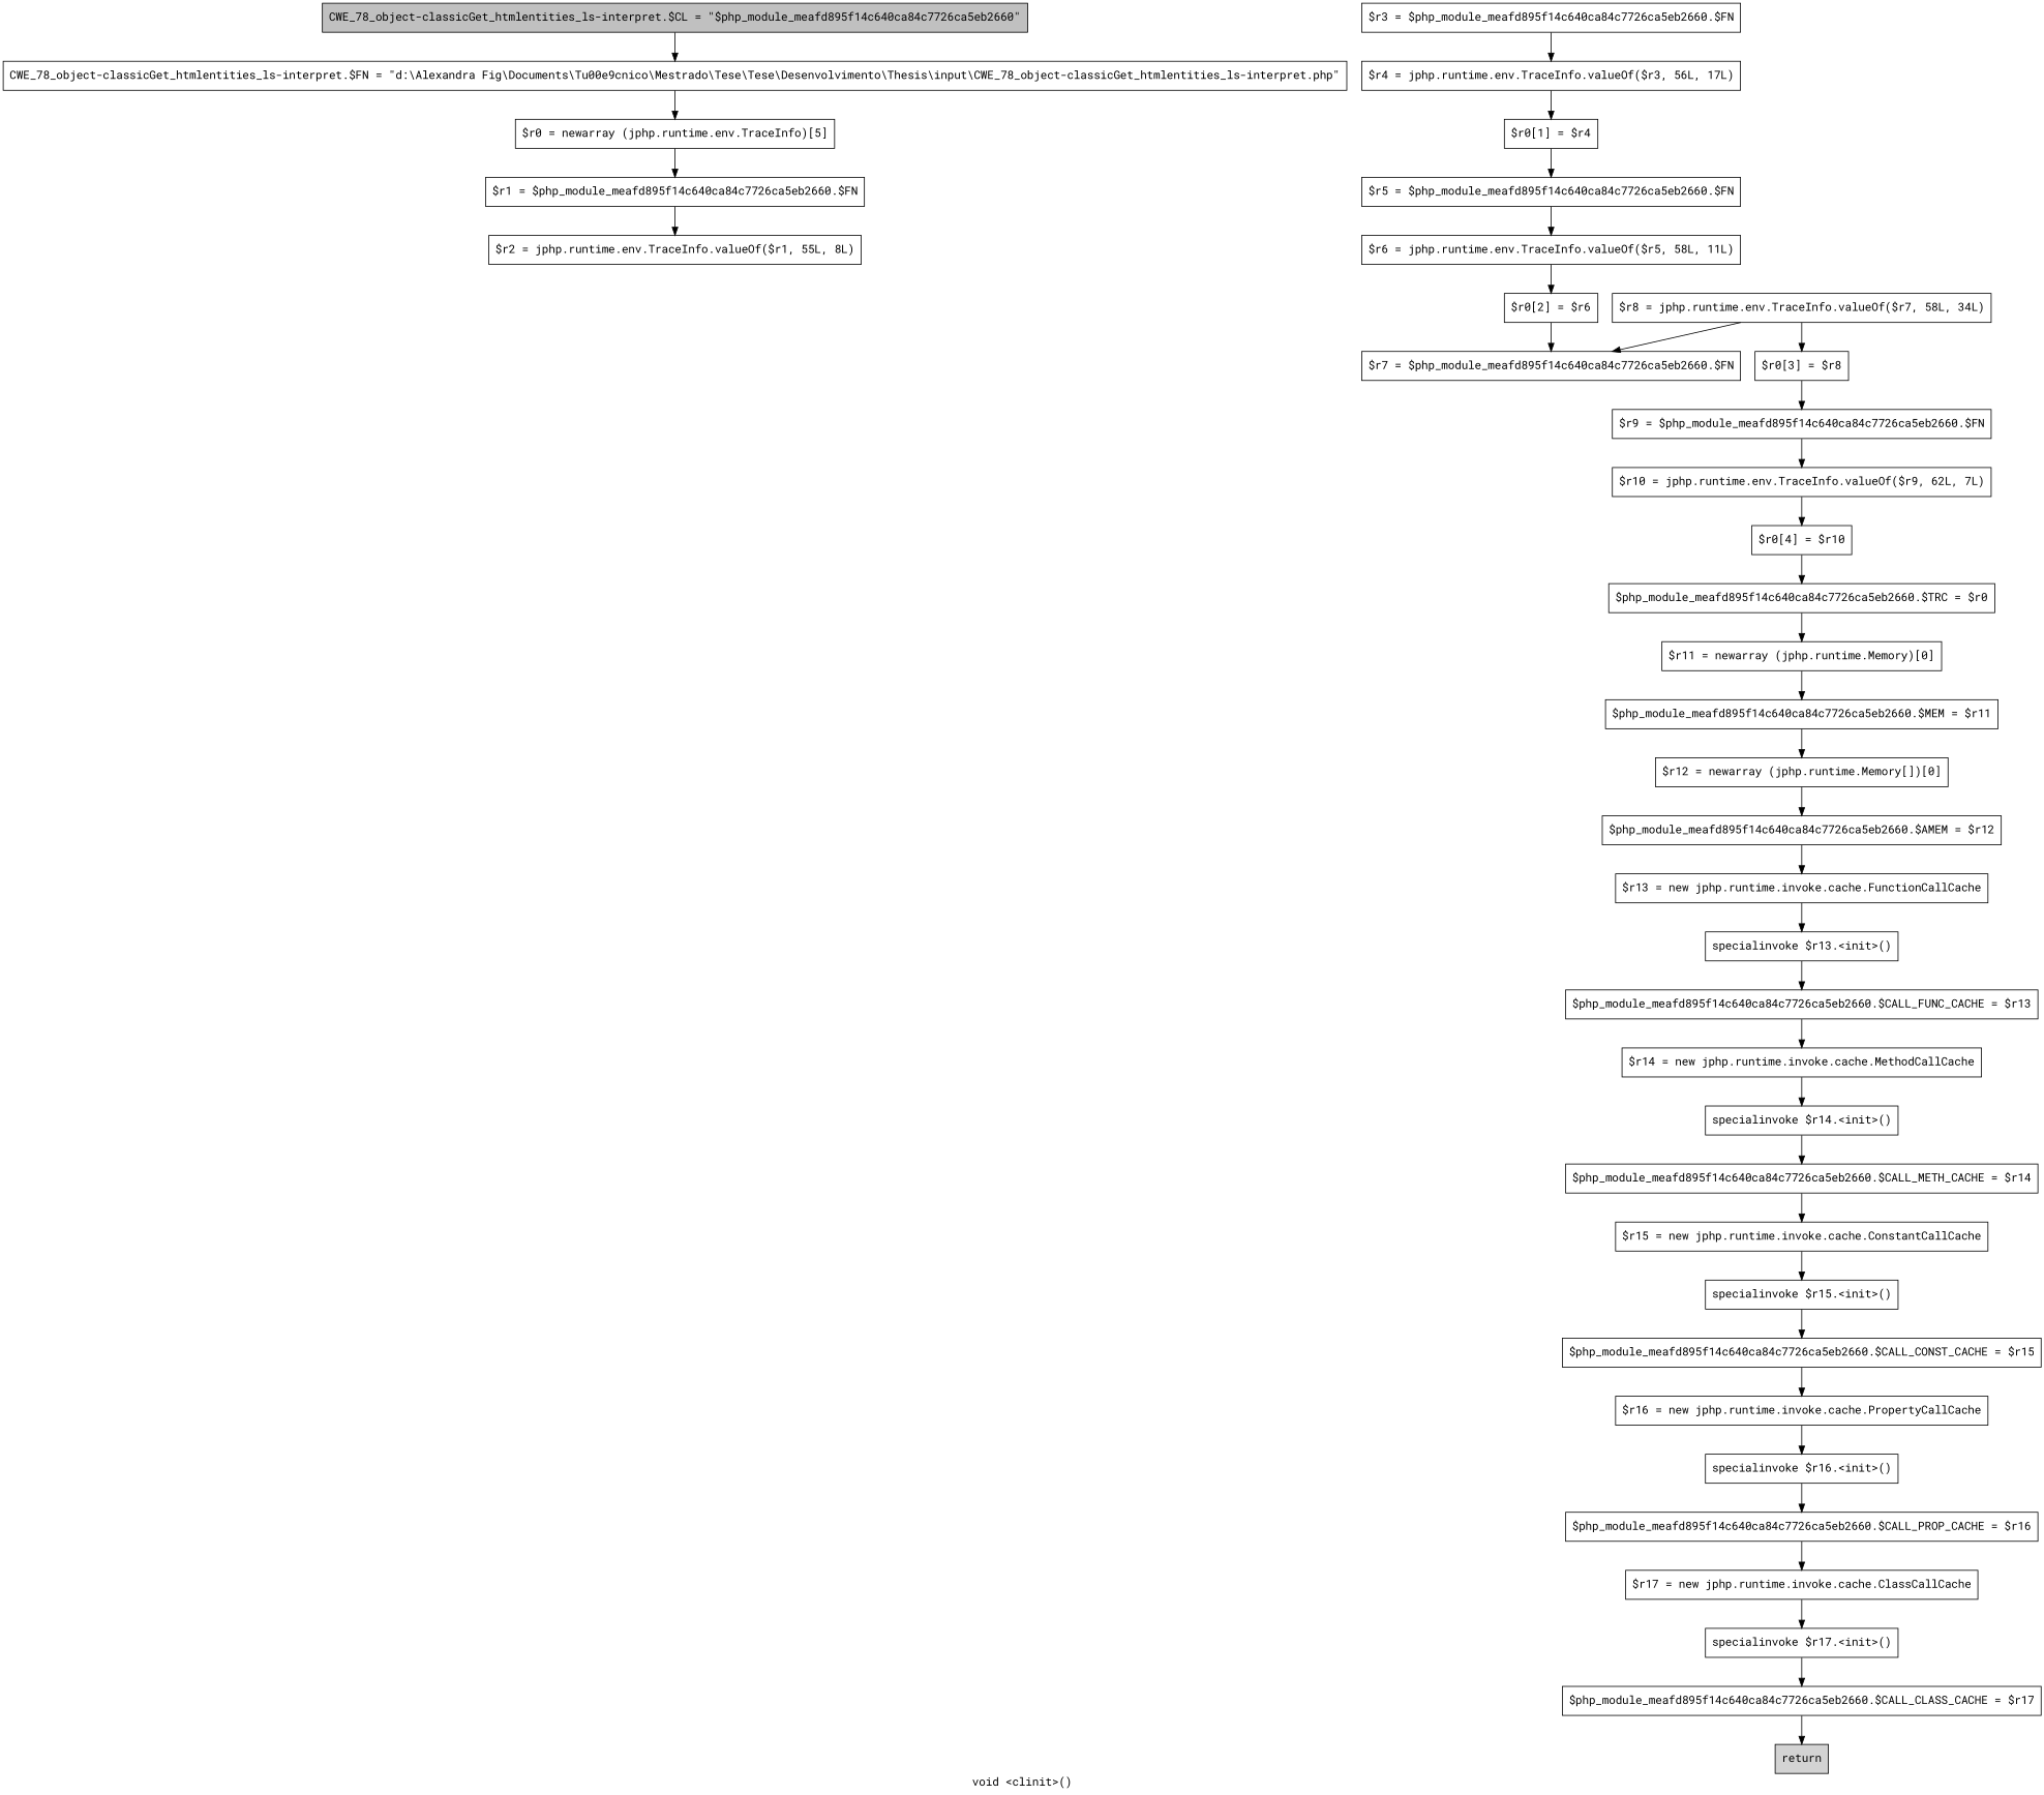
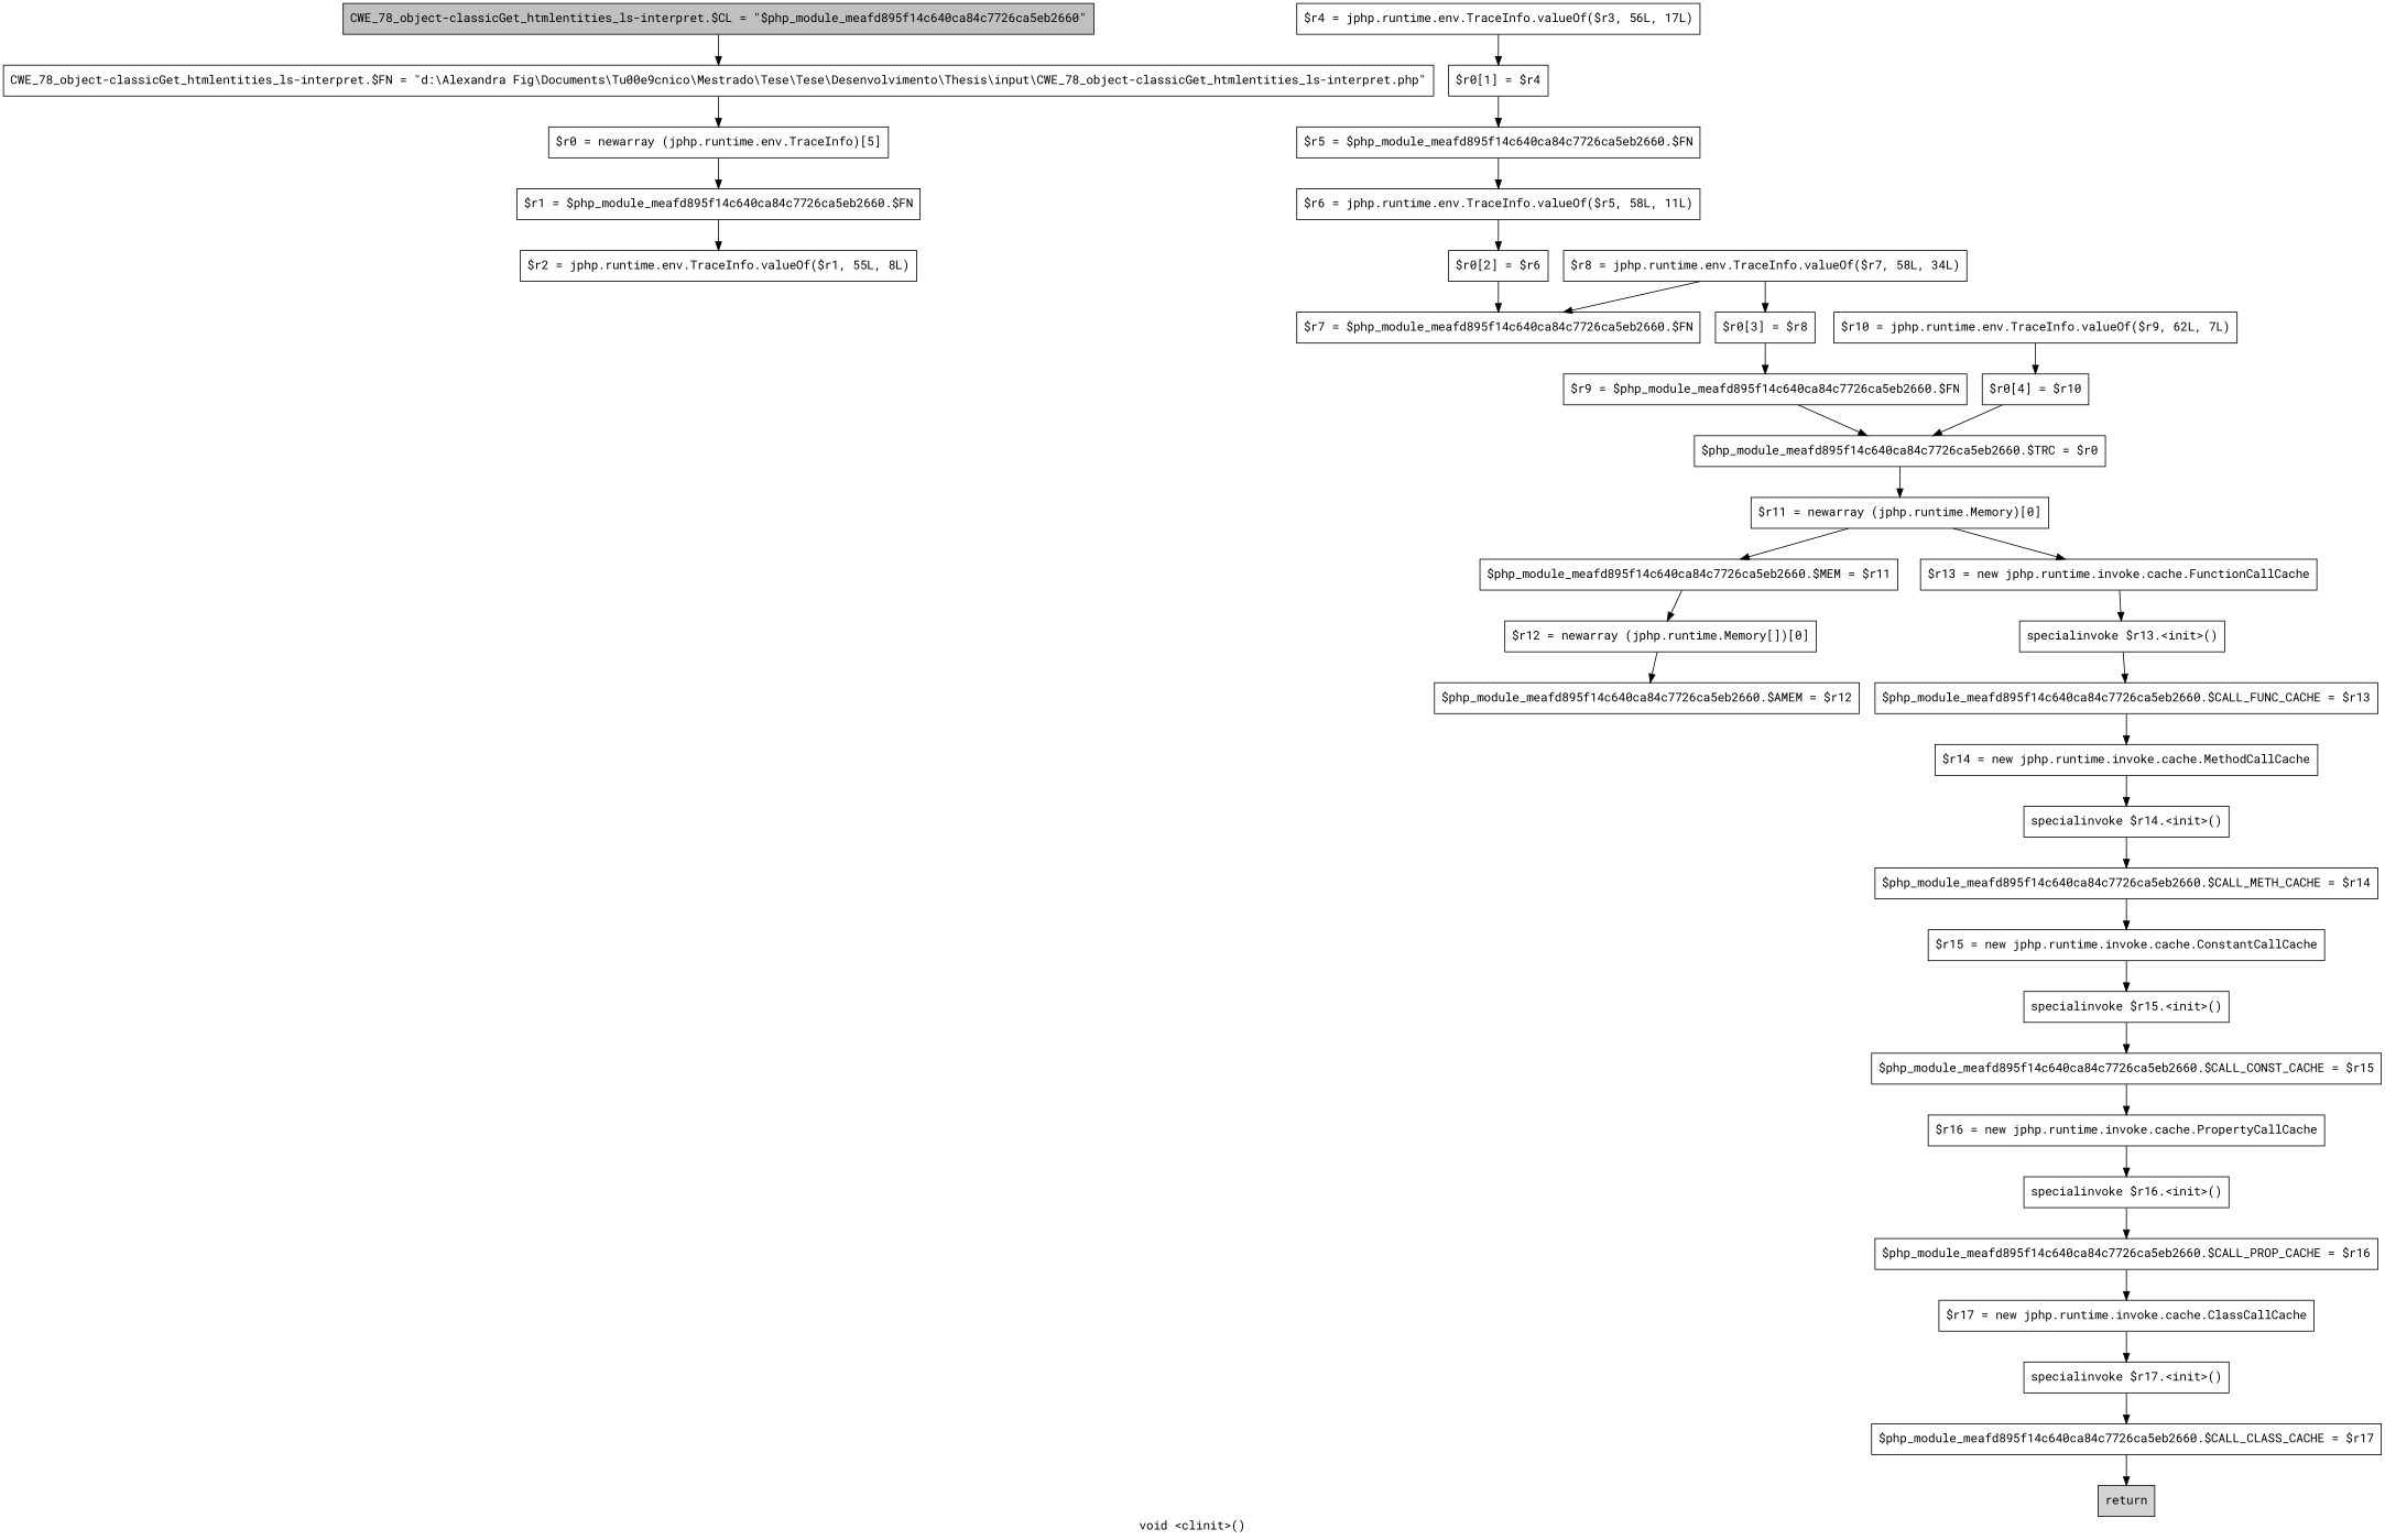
  digraph {
    fontname="Roboto Mono"
    label="void <clinit>()"
    node [fontname="Roboto Mono" shape=box]
    edge [fontname="Roboto Mono"]
    n1 [fillcolor=gray label="CWE_78_object-classicGet_htmlentities_ls-interpret.$CL = \"$php_module_meafd895f14c640ca84c7726ca5eb2660\"" style=filled]
    n2 [label="CWE_78_object-classicGet_htmlentities_ls-interpret.$FN = \"d:\\Alexandra Fig\\Documents\\T\u00e9cnico\\Mestrado\\Tese\\Tese\\Desenvolvimento\\Thesis\\input\\CWE_78_object-classicGet_htmlentities_ls-interpret.php\""]
    n3 [label="$r0 = newarray (jphp.runtime.env.TraceInfo)[5]"]
    n4 [label="$r1 = $php_module_meafd895f14c640ca84c7726ca5eb2660.$FN"]
    n5 [label="$r2 = jphp.runtime.env.TraceInfo.valueOf($r1, 55L, 8L)"]
-   n6 [label="$r3 = $php_module_meafd895f14c640ca84c7726ca5eb2660.$FN"]
    n7 [label="$r4 = jphp.runtime.env.TraceInfo.valueOf($r3, 56L, 17L)"]
    n8 [label="$r0[1] = $r4"]
    n9 [label="$r5 = $php_module_meafd895f14c640ca84c7726ca5eb2660.$FN"]
    n10 [label="$r6 = jphp.runtime.env.TraceInfo.valueOf($r5, 58L, 11L)"]
    n11 [label="$r0[2] = $r6"]
    n12 [label="$r7 = $php_module_meafd895f14c640ca84c7726ca5eb2660.$FN"]
    n13 [label="$r8 = jphp.runtime.env.TraceInfo.valueOf($r7, 58L, 34L)"]
    n14 [label="$r0[3] = $r8"]
    n15 [label="$r9 = $php_module_meafd895f14c640ca84c7726ca5eb2660.$FN"]
    n16 [label="$r10 = jphp.runtime.env.TraceInfo.valueOf($r9, 62L, 7L)"]
    n17 [label="$r0[4] = $r10"]
    n18 [label="$php_module_meafd895f14c640ca84c7726ca5eb2660.$TRC = $r0"]
    n19 [label="$r11 = newarray (jphp.runtime.Memory)[0]"]
    n20 [label="$php_module_meafd895f14c640ca84c7726ca5eb2660.$MEM = $r11"]
    n21 [label="$r12 = newarray (jphp.runtime.Memory[])[0]"]
    n22 [label="$php_module_meafd895f14c640ca84c7726ca5eb2660.$AMEM = $r12"]
    n23 [label="$r13 = new jphp.runtime.invoke.cache.FunctionCallCache"]
    n24 [label="specialinvoke $r13.<init>()"]
    n25 [label="$php_module_meafd895f14c640ca84c7726ca5eb2660.$CALL_FUNC_CACHE = $r13"]
    n26 [label="$r14 = new jphp.runtime.invoke.cache.MethodCallCache"]
    n27 [label="specialinvoke $r14.<init>()"]
    n28 [label="$php_module_meafd895f14c640ca84c7726ca5eb2660.$CALL_METH_CACHE = $r14"]
    n29 [label="$r15 = new jphp.runtime.invoke.cache.ConstantCallCache"]
    n30 [label="specialinvoke $r15.<init>()"]
    n31 [label="$php_module_meafd895f14c640ca84c7726ca5eb2660.$CALL_CONST_CACHE = $r15"]
    n32 [label="$r16 = new jphp.runtime.invoke.cache.PropertyCallCache"]
    n33 [label="specialinvoke $r16.<init>()"]
    n34 [label="$php_module_meafd895f14c640ca84c7726ca5eb2660.$CALL_PROP_CACHE = $r16"]
    n35 [label="$r17 = new jphp.runtime.invoke.cache.ClassCallCache"]
    n36 [label="specialinvoke $r17.<init>()"]
    n37 [label="$php_module_meafd895f14c640ca84c7726ca5eb2660.$CALL_CLASS_CACHE = $r17"]
    n38 [fillcolor=lightgray label=return style=filled]
    n1 -> n2
    n2 -> n3
    n3 -> n4
    n4 -> n5
-   n6 -> n7
    n7 -> n8
    n8 -> n9
    n9 -> n10
    n10 -> n11
    n11 -> n12
    n13 -> n12
    n13 -> n14
    n14 -> n15
-   n15 -> n16
+   n15 -> n18
    n16 -> n17
    n17 -> n18
    n18 -> n19
    n19 -> n20
    n20 -> n21
    n21 -> n22
-   n22 -> n23
+   n19 -> n23
    n23 -> n24
    n24 -> n25
    n25 -> n26
    n26 -> n27
    n27 -> n28
    n28 -> n29
    n29 -> n30
    n30 -> n31
    n31 -> n32
    n32 -> n33
    n33 -> n34
    n34 -> n35
    n35 -> n36
    n36 -> n37
    n37 -> n38
  }
